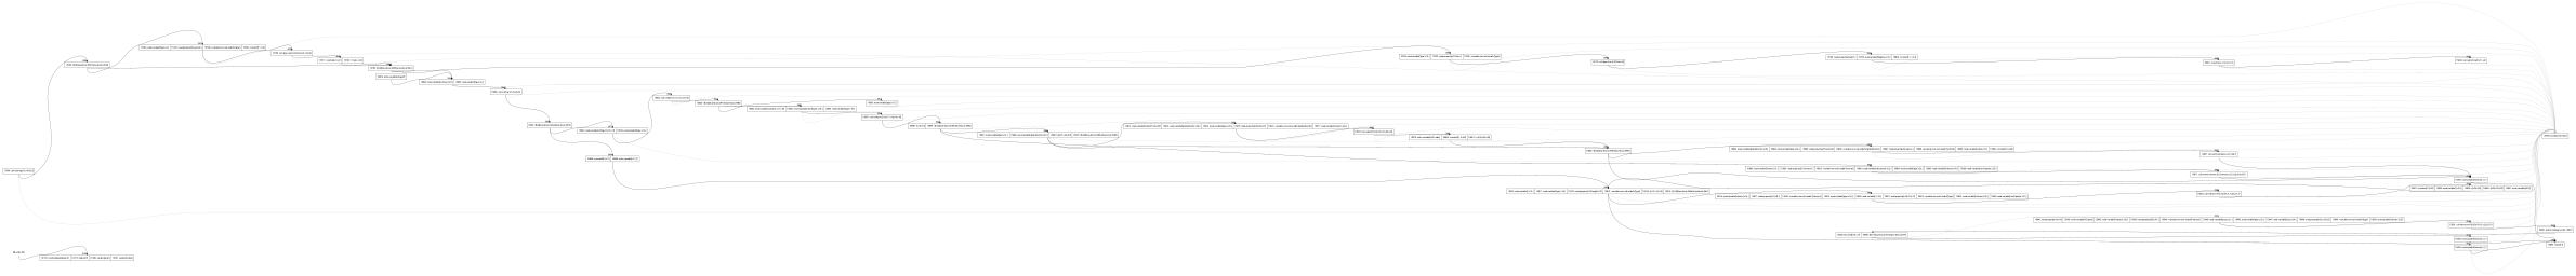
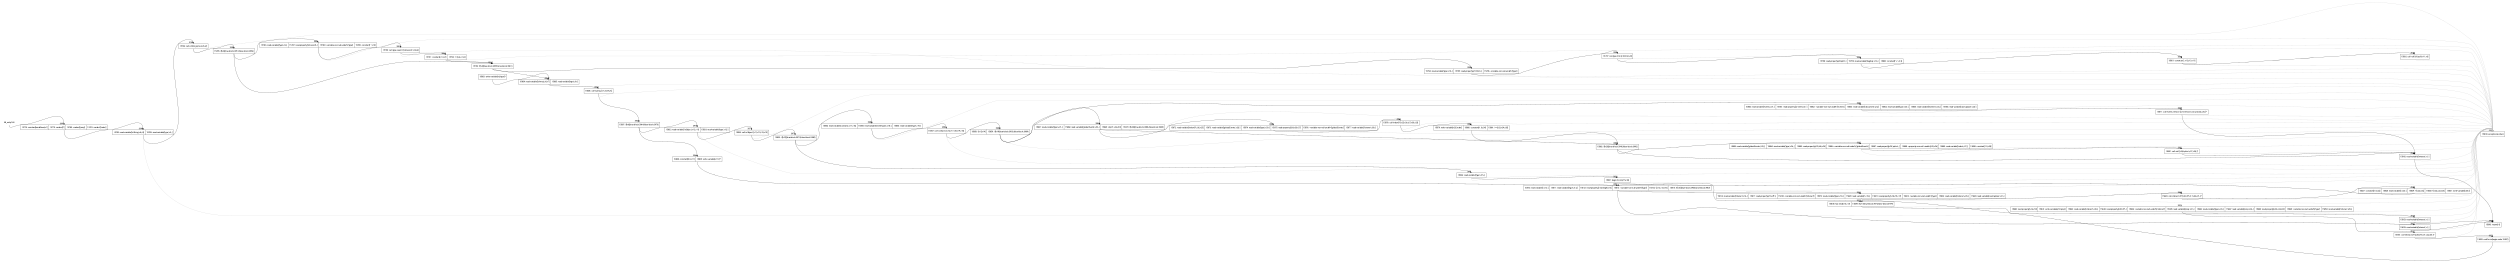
  digraph {
    fontname=Roboto
    rankdir=LR
    node [fontname=Roboto shape=record]
    edge [fontname=Roboto headport=n tailport=s]
    n1 [label=BB_entry160 shape=none]
    n2 [label="{15778: constant[undefined,v1]|15779: vardecl['i']|15780: vardecl['prop']|15781: vardecl['index']}"]
+   n3 [label="{15782: read-variable['isString',v4,v3]|15783: read-variable['type',v5,-]}"]
    n4 [label="{15784: call-isString [v3,v4,v5,v2]}"]
    n5 [label="{15894: exceptional-return}"]
    n6 [label="{15785: if[v2](true-block:3951,false-block:3954)}"]
    n7 [label="{15793: if[v2](true-block:3955,false-block:3961)}"]
    n8 [label="{15786: read-variable['type',v9,-]|15787: read-property[v9,'search',-]|15788: \<variable-non-null-undef\>['type']|15789: constant[\" \",v10]}"]
    n9 [label="{15794: read-variable['type',v10,-]|15795: read-property[v10,'trim',-]|15796: \<variable-non-null-undef\>['type']}"]
    n10 [label="{15804: read-variable['isArray',v8,v7]|15805: read-variable['type',v9,-]}"]
    n11 [label="{15790: call-type.search [v9,'search',v10,v6]}"]
    n12 [label="{15797: call-type.trim [v10,'trim',v8]}"]
    n13 [label="{15806: call-isArray [v7,v8,v9,v6]}"]
    n14 [label="{15791: constant[-1.0,v7]|15792: !==[v6,v7,v2]}"]
    n15 [label="{15798: read-property[v8,'split',-]|15799: read-variable['RegExp',v12,-]|15800: constant[\" +\",v13]}"]
    n16 [label="{15807: if[v6](true-block:3964,false-block:3970)}"]
    n17 [label="{15801: construct [-,v12,v13,v11]}"]
    n18 [label="{15802: call-null [v8,'split',v11,v6]}"]
    n19 [label="{15803: write-variable[v6,'type']*}"]
    n20 [label="{15808: constant[0.0,v11]|15809: write-variable[v11,'i']*}"]
    n21 [label="{15832: read-variable['isObject',v12,v11]|15833: read-variable['type',v13,-]}"]
    n22 [label="{15810: read-variable['i',v12,-]|15811: read-variable['type',v14,-]|15812: read-property[v14,'length',v13]|15813: \<variable-non-null-undef\>['type']|15814: \<[v12,v13,v10]|15815: if[v10](true-block:3966,false-block:3967)}"]
    n23 [label="{15834: call-isObject [v11,v12,v13,v10]}"]
    n24 [label="{15816: read-variable['interact',v16,-]|15817: read-property[v16,'off',-]|15818: \<variable-non-null-undef\>['interact']|15819: read-variable['type',v18,-]|15820: read-variable['i',v19,-]|15821: read-property[v18,v19,v17]|15822: \<variable-non-null-undef\>['type']|15823: read-variable['listener',v20,-]|15824: read-variable['useCapture',v21,-]}"]
    n25 [label="{15825: read-variable['interact',v1,-]}"]
    n26 [label="{15835: if[v10](true-block:3973,false-block:3980)}"]
    n27 [label="{15826: call-interact.off [v16,'off',v17,v20,v21,-]*}"]
    n28 [label="{15893: return[v1]}"]
    n29 [label="{15827: constant[1.0,v22]|15828: read-variable['i',v23,-]|15829: +[v23,v24]|15830: +[v24,v22,v25]|15831: write-variable[v25,'i']}"]
    n30 [label="{15836: read-variable['type',v15,-]}"]
    n31 [label="{15854: read-variable['contains',v17,v16]|15855: read-variable['eventTypes',v18,-]|15856: read-variable['type',v19,-]}"]
+   n32 [label="{15837: begin-for-in[v15,v16]}"]
    n33 [label="{15857: call-contains [v16,v17,v18,v19,v15]}"]
    n34 [label="{15838: has-next[v16,v17]|15839: if[v17](true-block:3976,false-block:3979)}"]
    n35 [label="{15858: ![v15,v14]|15859: if[v14](true-block:3983,false-block:3984)}"]
    n36 [label="{15840: next-property[v16,v18]|15841: write-variable[v18,'prop']|15842: read-variable['interact',v20,-]|15843: read-property[v20,'off',-]|15844: \<variable-non-null-undef\>['interact']|15845: read-variable['prop',v21,-]|15846: read-variable['type',v23,-]|15847: read-variable['prop',v24,-]|15848: read-property[v23,v24,v22]|15849: \<variable-non-null-undef\>['type']|15850: read-variable['listener',v25,-]}"]
    n37 [label="{15853: read-variable['interact',v1,-]}"]
    n38 [label="{15851: call-interact.off [v20,'off',v21,v22,v25,-]*}"]
    n39 [label="{15852: end-for-in(begin-node:15837)}"]
    n40 [label="{15860: read-variable['events',v21,-]|15861: read-property[v21,'remove',-]|15862: \<variable-non-null-undef\>['events']|15863: read-variable['document',v22,-]|15864: read-variable['type',v23,-]|15865: read-variable['listener',v24,-]|15866: read-variable['useCapture',v25,-]}"]
    n41 [label="{15867: read-variable['type',v21,-]|15868: read-variable['globalEvents',v22,-]|15869: in[v21,v22,v20]|15870: if[v20](true-block:3986,false-block:3989)}"]
    n42 [label="{15871: call-events.remove [v21,'remove',v22,v23,v24,v25,-]*}"]
    n43 [label="{15882: if[v20](true-block:3990,false-block:3992)}"]
    n44 [label="{15872: read-variable['indexOf',v26,v25]|15873: read-variable['globalEvents',v28,-]|15874: read-variable['type',v29,-]|15875: read-property[v28,v29,v27]|15876: \<variable-non-null-undef\>['globalEvents']|15877: read-variable['listener',v30,-]}"]
    n45 [label="{15892: read-variable['interact',v1,-]}"]
    n46 [label="{15883: read-variable['globalEvents',v25,-]|15884: read-variable['type',v26,-]|15885: read-property[v25,v26,v24]|15886: \<variable-non-null-undef\>['globalEvents']|15887: read-property[v24,'splice',-]|15888: \<property-non-null-undef\>[v25,v26]|15889: read-variable['index',v27,-]|15890: constant[1.0,v28]}"]
    n47 [label="{15878: call-indexOf [v25,v26,v27,v30,v23]}"]
    n48 [label="{15891: call-null [v24,'splice',v27,v28,-]*}"]
    n49 [label="{15879: write-variable[v23,'index']|15880: constant[-1.0,v24]|15881: !==[v23,v24,v20]}"]
    n1 -> n2 [headlabel="    3947"]
+   n2 -> n3 [headlabel="      3948"]
+   n3 -> n4 [headlabel="      3949"]
+   n3 -> n5 [color=gray headlabel="      3994"]
    n4 -> n5 [color=gray]
    n4 -> n6 [headlabel="      3950"]
    n6 -> n7 [headlabel="      3954"]
    n6 -> n8 [headlabel="      3951"]
    n7 -> n9 [headlabel="      3955"]
    n7 -> n10 [headlabel="      3961"]
    n8 -> n5 [color=gray]
    n8 -> n11 [headlabel="      3952"]
    n9 -> n5 [color=gray]
    n9 -> n12 [headlabel="      3956"]
    n10 -> n5 [color=gray]
    n10 -> n13 [headlabel="      3962"]
    n11 -> n5 [color=gray]
    n11 -> n14 [headlabel="      3953"]
    n12 -> n5 [color=gray]
    n12 -> n15 [headlabel="      3957"]
    n13 -> n5 [color=gray]
    n13 -> n16 [headlabel="      3963"]
    n14 -> n5 [color=gray]
    n14 -> n7
    n15 -> n5 [color=gray]
    n15 -> n17 [headlabel="      3958"]
    n16 -> n20 [headlabel="      3964"]
    n16 -> n21 [headlabel="      3970"]
    n17 -> n5 [color=gray]
    n17 -> n18 [headlabel="      3959"]
    n18 -> n5 [color=gray]
    n19 -> n10
    n20 -> n22 [headlabel="      3965"]
    n21 -> n5 [color=gray]
    n21 -> n23 [headlabel="      3971"]
    n22 -> n5 [color=gray]
    n22 -> n24 [headlabel="      3966"]
    n22 -> n25 [headlabel="      3967"]
    n23 -> n5 [color=gray]
    n23 -> n26 [headlabel="      3972"]
    n24 -> n5 [color=gray]
    n24 -> n27 [headlabel="      3968"]
    n25 -> n5 [color=gray]
    n25 -> n28 [headlabel="      3993"]
    n26 -> n30 [headlabel="      3973"]
    n26 -> n31 [headlabel="      3980"]
    n27 -> n5 [color=gray]
    n27 -> n29 [headlabel="      3969"]
    n29 -> n5 [color=gray]
    n29 -> n22
    n30 -> n5 [color=gray]
+   n30 -> n32 [headlabel="      3974"]
    n31 -> n5 [color=gray]
    n31 -> n33 [headlabel="      3981"]
+   n32 -> n5 [color=gray]
+   n32 -> n34 [headlabel="      3975"]
    n33 -> n5 [color=gray]
    n33 -> n35 [headlabel="      3982"]
    n34 -> n36 [color=gray headlabel="      3976"]
    n34 -> n37 [headlabel="      3979"]
    n35 -> n5 [color=gray]
    n35 -> n40 [headlabel="      3983"]
    n35 -> n41 [headlabel="      3984"]
    n36 -> n5 [color=gray]
    n36 -> n38 [headlabel="      3977"]
    n37 -> n5 [color=gray]
    n37 -> n28
    n38 -> n5 [color=gray]
    n38 -> n39 [headlabel="      3978"]
    n39 -> n34
    n40 -> n5 [color=gray]
    n40 -> n42 [headlabel="      3985"]
    n41 -> n5 [color=gray]
    n41 -> n43 [headlabel="      3989"]
    n41 -> n44 [headlabel="      3986"]
    n42 -> n5 [color=gray]
    n42 -> n45 [headlabel="      3992"]
    n43 -> n45
    n43 -> n46 [headlabel="      3990"]
    n44 -> n5 [color=gray]
    n44 -> n47 [headlabel="      3987"]
    n45 -> n5 [color=gray]
    n45 -> n28
    n46 -> n5 [color=gray]
    n46 -> n48 [headlabel="      3991"]
    n47 -> n5 [color=gray]
    n47 -> n49 [headlabel="      3988"]
    n48 -> n5 [color=gray]
    n48 -> n45
    n49 -> n5 [color=gray]
    n49 -> n43
  }
